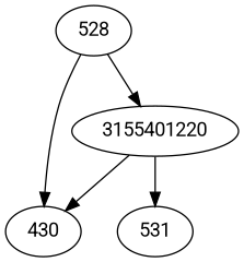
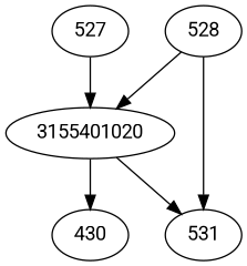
  strict digraph {
    fontname=Roboto
    node [fontname=Roboto]
    edge [fontname=Roboto]
    n1 [label=430]
-   3155401220
+   3155401220 [label=3155401020]
    531
+   527
    528
    3155401220 -> n1
    3155401220 -> 531
-   528 -> n1
+   527 -> 3155401220
+   528 -> 531
    528 -> 3155401220
  }
